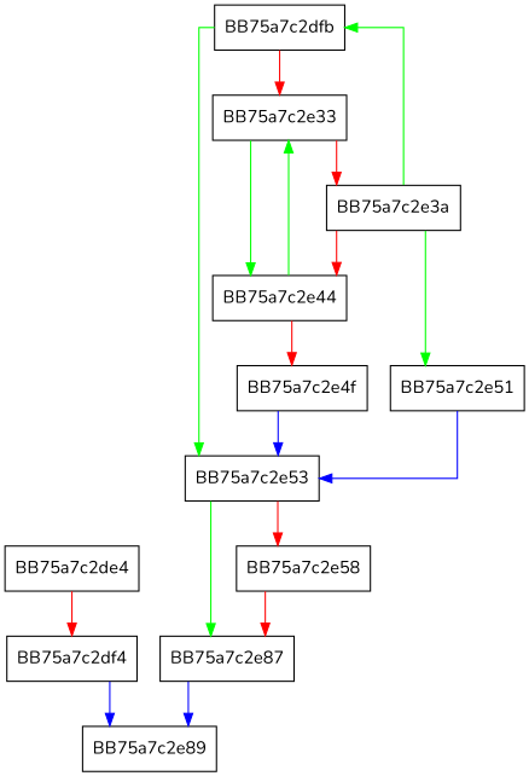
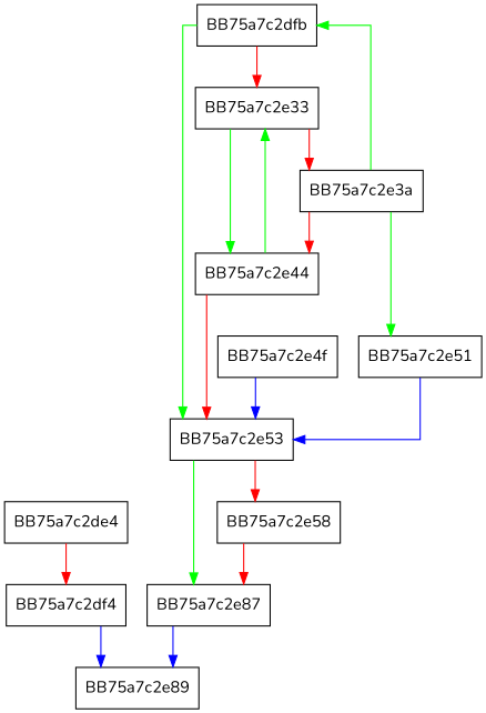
  digraph {
    fontname=Nunito
    splines=ortho
    node [fontname=Nunito shape=box]
    edge [color=red fontname=Nunito]
    BB75a7c2de4
    BB75a7c2df4
    BB75a7c2dfb
    BB75a7c2e53
    BB75a7c2e33
    BB75a7c2e89
    BB75a7c2e87
    BB75a7c2e58
    BB75a7c2e44
    BB75a7c2e3a
    BB75a7c2e4f
    BB75a7c2e51
    BB75a7c2de4 -> BB75a7c2df4
    BB75a7c2df4 -> BB75a7c2e89 [color=blue]
    BB75a7c2dfb -> BB75a7c2e53 [color=green]
    BB75a7c2dfb -> BB75a7c2e33
    BB75a7c2e53 -> BB75a7c2e87 [color=green]
    BB75a7c2e53 -> BB75a7c2e58
    BB75a7c2e33 -> BB75a7c2e44 [color=green]
    BB75a7c2e33 -> BB75a7c2e3a
    BB75a7c2e87 -> BB75a7c2e89 [color=blue]
    BB75a7c2e58 -> BB75a7c2e87
    BB75a7c2e44 -> BB75a7c2e33 [color=green]
-   BB75a7c2e44 -> BB75a7c2e4f
+   BB75a7c2e44 -> BB75a7c2e53
    BB75a7c2e3a -> BB75a7c2dfb [color=green]
    BB75a7c2e3a -> BB75a7c2e44
    BB75a7c2e3a -> BB75a7c2e51 [color=green]
    BB75a7c2e4f -> BB75a7c2e53 [color=blue]
    BB75a7c2e51 -> BB75a7c2e53 [color=blue]
  }
